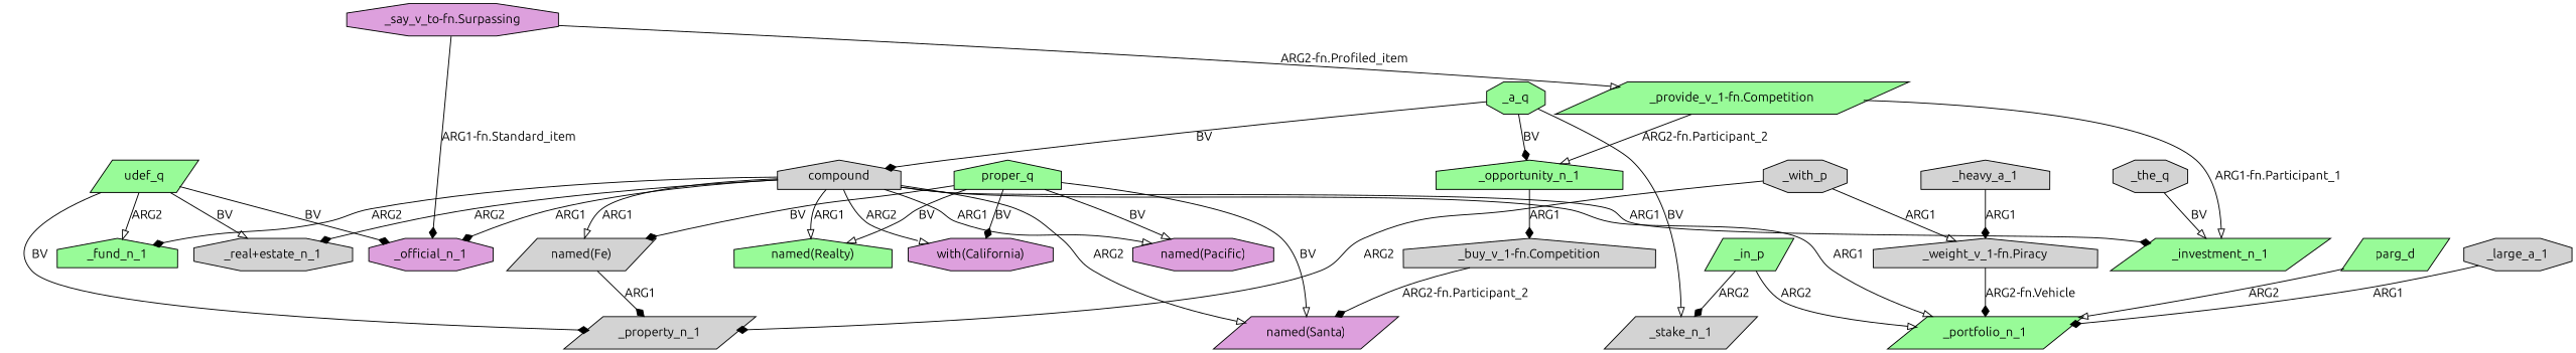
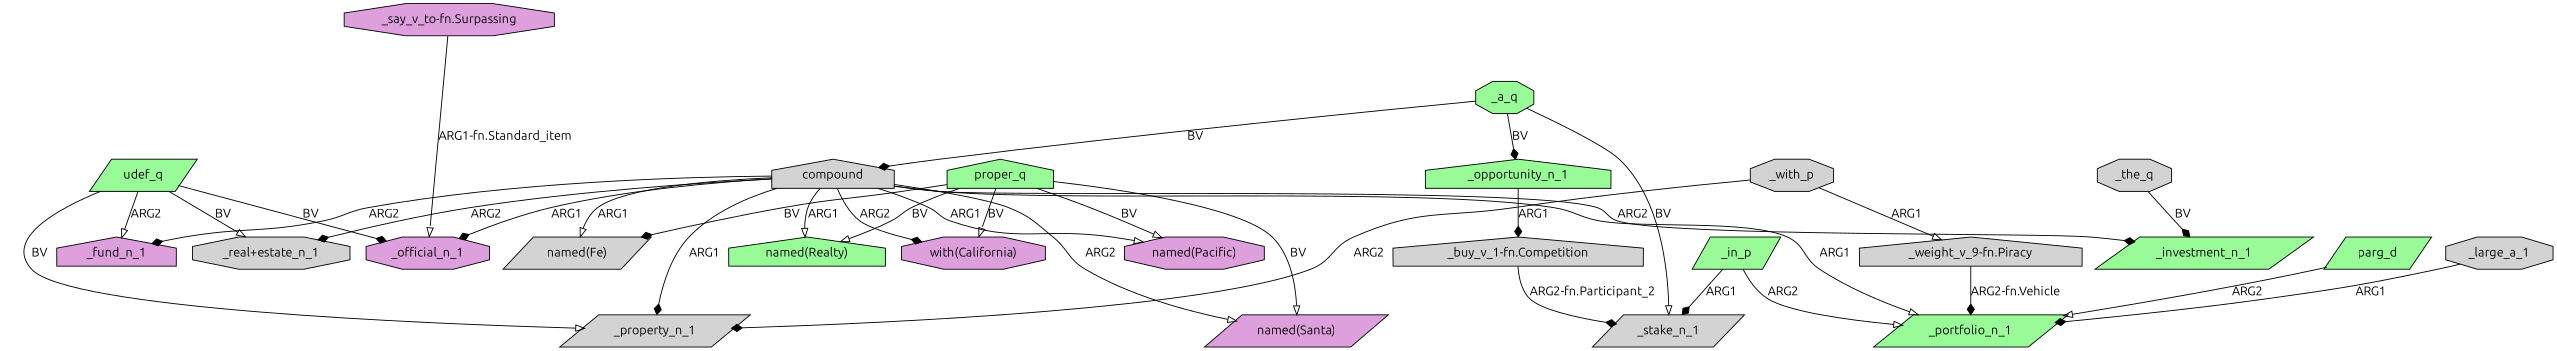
  digraph {
    fontname=Ubuntu
    node [fillcolor=lightgrey fontname=Ubuntu shape=parallelogram style=filled]
    edge [arrowhead=diamond fontname=Ubuntu]
    compound [shape=house]
-   _fund_n_1 [fillcolor=palegreen shape=house]
+   _fund_n_1 [fillcolor=plum shape=house]
    "named(Fe)"
    _investment_n_1 [fillcolor=palegreen]
    n5 [fillcolor=plum label="with(California)" shape=octagon]
    _property_n_1
    _portfolio_n_1 [fillcolor=palegreen]
    "_real+estate_n_1" [shape=octagon]
    "named(Santa)" [fillcolor=plum]
    "named(Realty)" [fillcolor=palegreen shape=house]
    "named(Pacific)" [fillcolor=plum shape=octagon]
    _official_n_1 [fillcolor=plum shape=octagon]
    _opportunity_n_1 [fillcolor=palegreen shape=house]
    "_buy_v_1-fn.Competition" [shape=house]
    _stake_n_1
    proper_q [fillcolor=palegreen shape=house]
    "_say_v_to-fn.Surpassing" [fillcolor=plum shape=octagon]
-   "_provide_v_1-fn.Competition" [fillcolor=palegreen]
    udef_q [fillcolor=palegreen]
    _with_p [shape=octagon]
-   "_weight_v_1-fn.Piracy" [shape=house]
+   "_weight_v_1-fn.Piracy" [shape=house label="_weight_v_9-fn.Piracy"]
    _a_q [fillcolor=palegreen shape=octagon]
    parg_d [fillcolor=palegreen]
    _the_q [shape=octagon]
    _large_a_1 [shape=octagon]
-   _heavy_a_1 [shape=house]
    _in_p [fillcolor=palegreen]
    compound -> _fund_n_1 [label=ARG2]
    compound -> "named(Fe)" [arrowhead=onormal label=ARG1]
-   compound -> _investment_n_1 [label=ARG1]
-   compound -> n5 [arrowhead=onormal label=ARG2]
-   "named(Fe)" -> _property_n_1 [label=ARG1]
+   compound -> _investment_n_1 [label=ARG2]
+   compound -> n5 [label=ARG2]
+   compound -> _property_n_1 [label=ARG1]
    compound -> _portfolio_n_1 [arrowhead=onormal label=ARG1]
    compound -> "_real+estate_n_1" [label=ARG2]
    compound -> "named(Santa)" [arrowhead=onormal label=ARG2]
    compound -> "named(Realty)" [arrowhead=onormal label=ARG1]
    compound -> "named(Pacific)" [arrowhead=onormal label=ARG1]
    compound -> _official_n_1 [label=ARG1]
    _opportunity_n_1 -> "_buy_v_1-fn.Competition" [label=ARG1]
-   "_buy_v_1-fn.Competition" -> "named(Santa)" [label="ARG2-fn.Participant_2"]
+   "_buy_v_1-fn.Competition" -> _stake_n_1 [label="ARG2-fn.Participant_2"]
    proper_q -> "named(Fe)" [label=BV]
-   proper_q -> n5 [label=BV]
+   proper_q -> n5 [arrowhead=onormal label=BV]
    proper_q -> "named(Santa)" [arrowhead=onormal label=BV]
    proper_q -> "named(Realty)" [arrowhead=onormal label=BV]
    proper_q -> "named(Pacific)" [arrowhead=onormal label=BV]
-   "_say_v_to-fn.Surpassing" -> _official_n_1 [label="ARG1-fn.Standard_item"]
-   "_say_v_to-fn.Surpassing" -> "_provide_v_1-fn.Competition" [arrowhead=onormal label="ARG2-fn.Profiled_item"]
-   "_provide_v_1-fn.Competition" -> _investment_n_1 [arrowhead=onormal label="ARG1-fn.Participant_1"]
-   "_provide_v_1-fn.Competition" -> _opportunity_n_1 [arrowhead=onormal label="ARG2-fn.Participant_2"]
+   "_say_v_to-fn.Surpassing" -> _official_n_1 [arrowhead=onormal label="ARG1-fn.Standard_item"]
    udef_q -> _fund_n_1 [arrowhead=onormal label=ARG2]
-   udef_q -> _property_n_1 [label=BV]
+   udef_q -> _property_n_1 [arrowhead=onormal label=BV]
    udef_q -> "_real+estate_n_1" [arrowhead=onormal label=BV]
    udef_q -> _official_n_1 [label=BV]
    _with_p -> _property_n_1 [label=ARG2]
    _with_p -> "_weight_v_1-fn.Piracy" [arrowhead=onormal label=ARG1]
    "_weight_v_1-fn.Piracy" -> _portfolio_n_1 [label="ARG2-fn.Vehicle"]
    _a_q -> compound [label=BV]
    _a_q -> _opportunity_n_1 [label=BV]
    _a_q -> _stake_n_1 [arrowhead=onormal label=BV]
    parg_d -> _portfolio_n_1 [arrowhead=onormal label=ARG2]
-   _the_q -> _investment_n_1 [arrowhead=onormal label=BV]
+   _the_q -> _investment_n_1 [label=BV]
    _large_a_1 -> _portfolio_n_1 [label=ARG1]
-   _heavy_a_1 -> "_weight_v_1-fn.Piracy" [label=ARG1]
    _in_p -> _portfolio_n_1 [arrowhead=onormal label=ARG2]
-   _in_p -> _stake_n_1 [label=ARG2]
+   _in_p -> _stake_n_1 [label=ARG1]
  }
